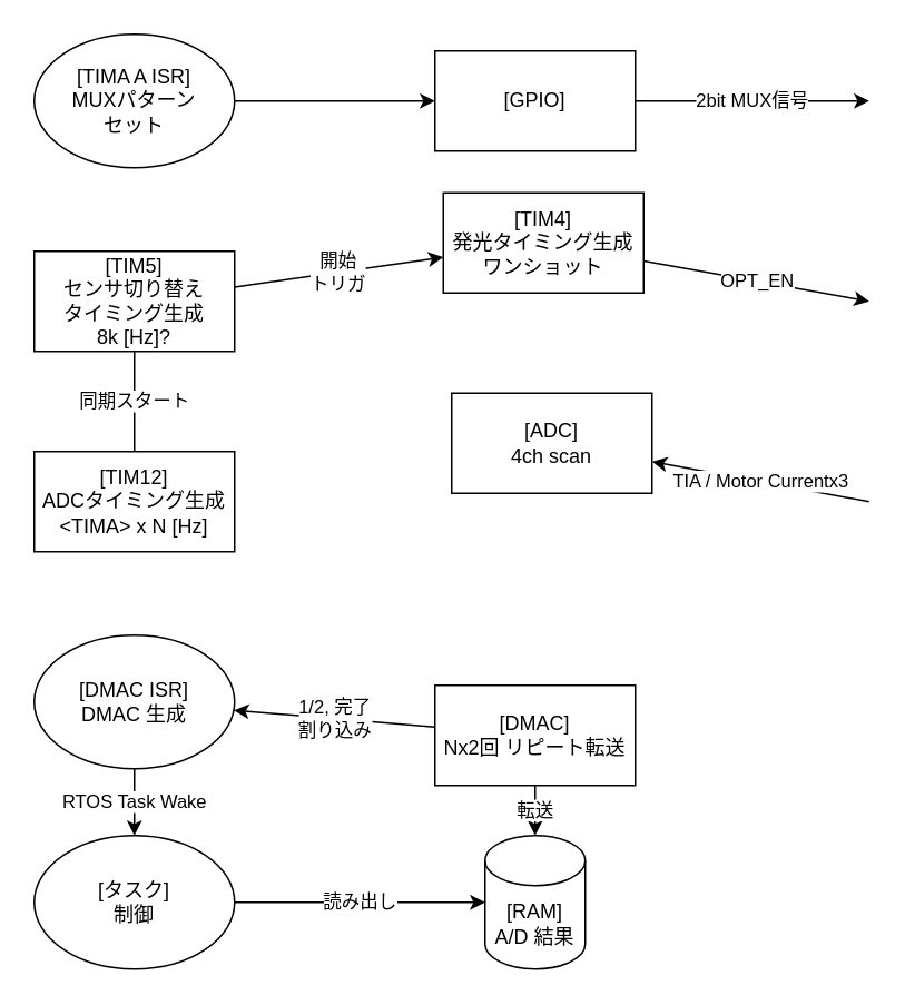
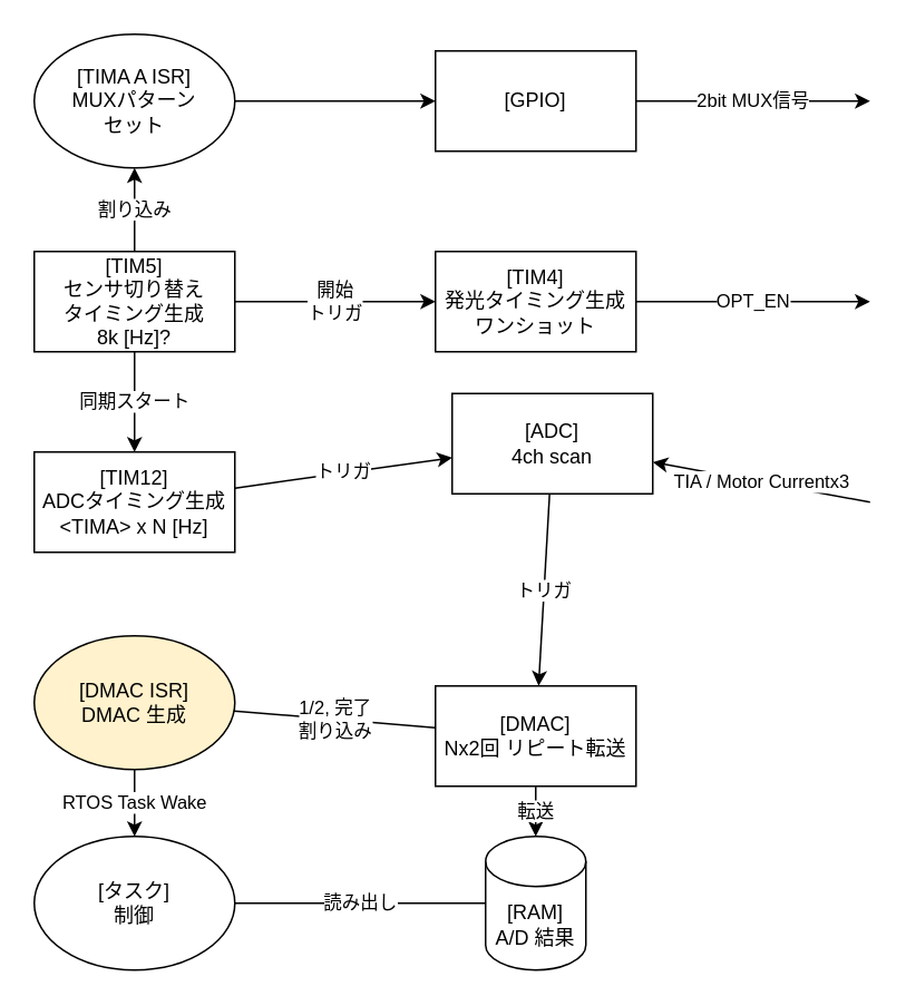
  <mxCell id="0" />
  <mxCell id="1" parent="0" />
- <mxCell id="2" value="同期スタート" style="edgeStyle=none;html=1;endArrow=none;" parent="1" source="5" target="7" edge="1"><mxGeometry relative="1" as="geometry" /></mxCell>
+ <mxCell id="2" value="同期スタート" style="edgeStyle=none;html=1;" parent="1" source="5" target="7" edge="1"><mxGeometry relative="1" as="geometry" /></mxCell>
  <mxCell id="3" value="開始&lt;br&gt;トリガ" style="edgeStyle=none;html=1;" parent="1" source="5" target="9" edge="1"><mxGeometry relative="1" as="geometry" /></mxCell>
+ <mxCell id="4" value="割り込み" style="edgeStyle=none;html=1;" parent="1" source="5" target="19" edge="1"><mxGeometry relative="1" as="geometry"><mxPoint x="80" y="90" as="targetPoint" /></mxGeometry></mxCell>
  <mxCell id="5" value="[TIM5]&lt;br&gt;センサ切り替え&lt;br&gt;タイミング生成&lt;br&gt;8k [Hz]?" style="rounded=0;whiteSpace=wrap;html=1;" parent="1" vertex="1"><mxGeometry x="20" y="150" width="120" height="60" as="geometry" /></mxCell>
+ <mxCell id="6" value="トリガ" style="edgeStyle=none;html=1;" parent="1" source="7" target="11" edge="1"><mxGeometry relative="1" as="geometry" /></mxCell>
  <mxCell id="7" value="[TIM12]&lt;br&gt;ADCタイミング生成&lt;br&gt;&amp;lt;TIMA&amp;gt; x N [Hz]" style="rounded=0;whiteSpace=wrap;html=1;" parent="1" vertex="1"><mxGeometry x="20" y="270" width="120" height="60" as="geometry" /></mxCell>
  <mxCell id="8" value="OPT_EN" style="edgeStyle=none;html=1;" parent="1" source="9" edge="1"><mxGeometry relative="1" as="geometry"><mxPoint x="520" y="180" as="targetPoint" /></mxGeometry></mxCell>
- <mxCell id="9" value="[TIM4]&lt;br&gt;発光タイミング生成&lt;br&gt;ワンショット" style="rounded=0;whiteSpace=wrap;html=1;" parent="1" vertex="1"><mxGeometry x="265" y="115" width="120" height="60" as="geometry" /></mxCell>
+ <mxCell id="9" value="[TIM4]&lt;br&gt;発光タイミング生成&lt;br&gt;ワンショット" style="rounded=0;whiteSpace=wrap;html=1;" parent="1" vertex="1"><mxGeometry x="260" y="150" width="120" height="60" as="geometry" /></mxCell>
+ <mxCell id="10" value="トリガ" style="edgeStyle=none;html=1;" parent="1" source="11" target="17" edge="1"><mxGeometry relative="1" as="geometry" /></mxCell>
  <mxCell id="11" value="[ADC]&lt;br&gt;4ch scan" style="rounded=0;whiteSpace=wrap;html=1;" parent="1" vertex="1"><mxGeometry x="270" y="235" width="120" height="60" as="geometry" /></mxCell>
  <mxCell id="12" value="2bit MUX信号" style="edgeStyle=none;html=1;" parent="1" source="13" edge="1"><mxGeometry relative="1" as="geometry"><mxPoint x="520" y="60" as="targetPoint" /></mxGeometry></mxCell>
  <mxCell id="13" value="[GPIO]" style="rounded=0;whiteSpace=wrap;html=1;" parent="1" vertex="1"><mxGeometry x="260" y="30" width="120" height="60" as="geometry" /></mxCell>
  <mxCell id="14" value="TIA / Motor Currentx3" style="edgeStyle=none;html=1;" parent="1" target="11" edge="1"><mxGeometry relative="1" as="geometry"><mxPoint x="490" y="190" as="targetPoint" /><mxPoint x="520" y="300" as="sourcePoint" /></mxGeometry></mxCell>
- <mxCell id="15" value="1/2, 完了&lt;br&gt;割り込み" style="edgeStyle=none;html=1;" parent="1" source="17" target="21" edge="1"><mxGeometry relative="1" as="geometry"><mxPoint x="140" y="420" as="targetPoint" /></mxGeometry></mxCell>
+ <mxCell id="15" value="1/2, 完了&lt;br&gt;割り込み" style="edgeStyle=none;html=1;endArrow=none;" parent="1" source="17" target="21" edge="1"><mxGeometry relative="1" as="geometry"><mxPoint x="140" y="420" as="targetPoint" /></mxGeometry></mxCell>
  <mxCell id="16" value="転送" style="edgeStyle=none;html=1;" parent="1" source="17" target="24" edge="1"><mxGeometry relative="1" as="geometry" /></mxCell>
  <mxCell id="17" value="[DMAC]&lt;br&gt;Nx2回 リピート転送" style="rounded=0;whiteSpace=wrap;html=1;" parent="1" vertex="1"><mxGeometry x="260" y="410" width="120" height="60" as="geometry" /></mxCell>
  <mxCell id="18" style="edgeStyle=none;html=1;" parent="1" target="13" edge="1"><mxGeometry relative="1" as="geometry"><mxPoint x="140" y="60" as="sourcePoint" /></mxGeometry></mxCell>
  <mxCell id="19" value="[TIMA A ISR]&lt;br&gt;MUXパターン&lt;br&gt;セット" style="ellipse;whiteSpace=wrap;html=1;" parent="1" vertex="1"><mxGeometry x="20" y="20" width="120" height="80" as="geometry" /></mxCell>
  <mxCell id="20" value="RTOS Task Wake" style="edgeStyle=none;html=1;" parent="1" source="21" target="23" edge="1"><mxGeometry relative="1" as="geometry"><mxPoint x="80" y="500" as="targetPoint" /></mxGeometry></mxCell>
- <mxCell id="21" value="[DMAC ISR]&lt;br&gt;DMAC 生成" style="ellipse;whiteSpace=wrap;html=1;" parent="1" vertex="1"><mxGeometry x="20" y="380" width="120" height="80" as="geometry" /></mxCell>
- <mxCell id="22" value="読み出し" style="edgeStyle=none;html=1;" parent="1" source="23" target="24" edge="1"><mxGeometry relative="1" as="geometry" /></mxCell>
+ <mxCell id="21" value="[DMAC ISR]&lt;br&gt;DMAC 生成" style="ellipse;whiteSpace=wrap;html=1;fillColor=#fff2cc;" parent="1" vertex="1"><mxGeometry x="20" y="380" width="120" height="80" as="geometry" /></mxCell>
+ <mxCell id="22" value="読み出し" style="edgeStyle=none;html=1;endArrow=none;" parent="1" source="23" target="24" edge="1"><mxGeometry relative="1" as="geometry" /></mxCell>
  <mxCell id="23" value="[タスク]&lt;br&gt;制御" style="ellipse;whiteSpace=wrap;html=1;" parent="1" vertex="1"><mxGeometry x="20" y="500" width="120" height="80" as="geometry" /></mxCell>
  <mxCell id="24" value="[RAM]&lt;br&gt;A/D 結果" style="shape=cylinder3;whiteSpace=wrap;html=1;boundedLbl=1;backgroundOutline=1;size=15;" parent="1" vertex="1"><mxGeometry x="290" y="500" width="60" height="80" as="geometry" /></mxCell>
